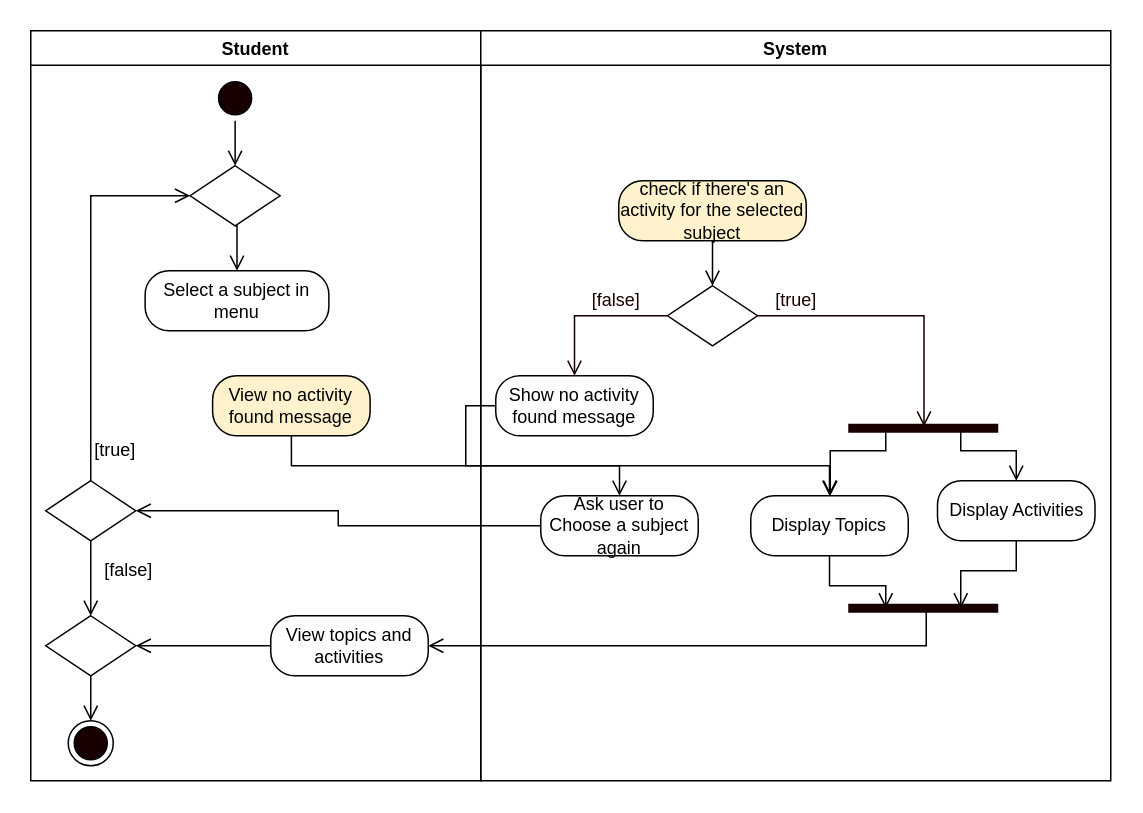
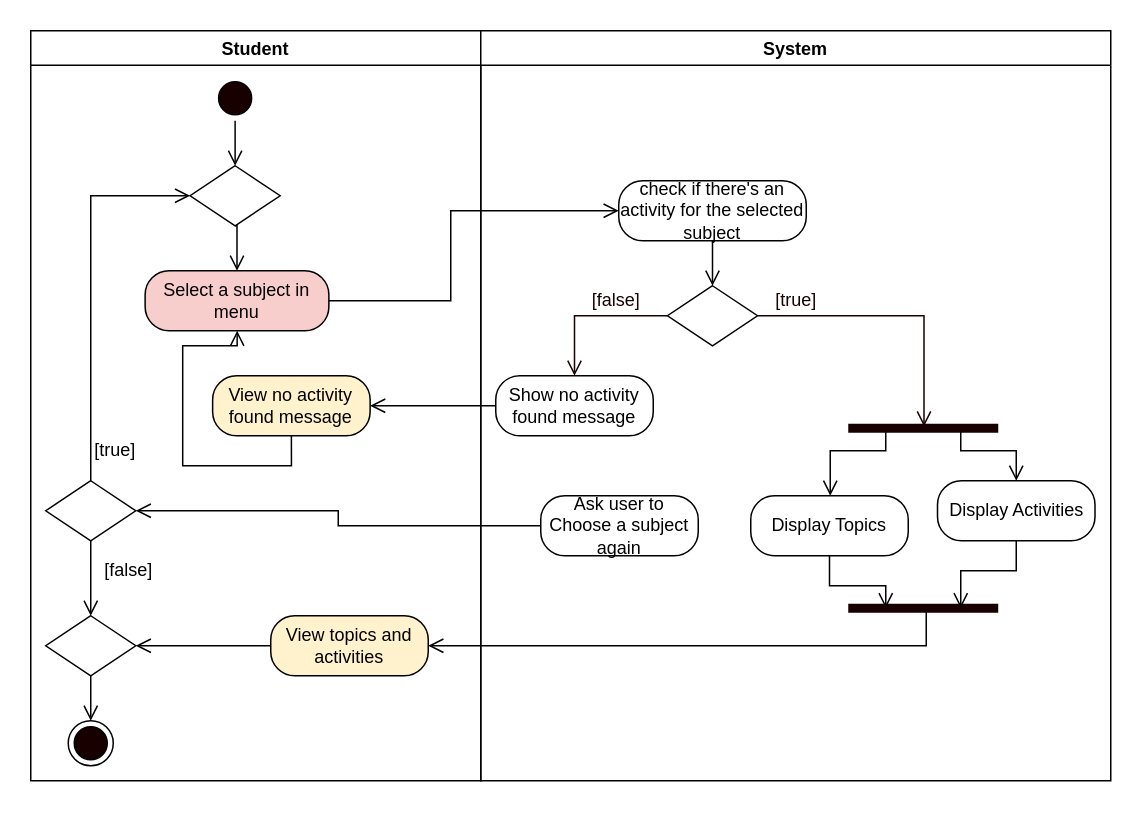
  <mxCell id="0" />
  <mxCell id="1" parent="0" />
  <mxCell id="2" value="Student" style="swimlane;startSize=23;" parent="1" vertex="1"><mxGeometry x="20" y="20" width="300" height="500" as="geometry" /></mxCell>
  <mxCell id="3" style="edgeStyle=orthogonalEdgeStyle;rounded=0;orthogonalLoop=1;jettySize=auto;html=1;exitX=0.5;exitY=1;exitDx=0;exitDy=0;entryX=0.5;entryY=0;entryDx=0;entryDy=0;endArrow=open;endFill=0;endSize=8;" parent="2" source="4" target="7" edge="1"><mxGeometry relative="1" as="geometry"><mxPoint x="136.25" y="110" as="targetPoint" /></mxGeometry></mxCell>
  <mxCell id="4" value="" style="ellipse;html=1;shape=startState;fillColor=#190000;" parent="2" vertex="1"><mxGeometry x="121.25" y="30" width="30" height="30" as="geometry" /></mxCell>
- <mxCell id="5" value="Select a subject in menu" style="rounded=1;whiteSpace=wrap;html=1;arcSize=40;" parent="2" vertex="1"><mxGeometry x="76.25" y="160" width="122.5" height="40" as="geometry" /></mxCell>
+ <mxCell id="5" value="Select a subject in menu" style="rounded=1;whiteSpace=wrap;html=1;arcSize=40;fillColor=#f8cecc;" parent="2" vertex="1"><mxGeometry x="76.25" y="160" width="122.5" height="40" as="geometry" /></mxCell>
  <mxCell id="6" style="edgeStyle=orthogonalEdgeStyle;rounded=0;orthogonalLoop=1;jettySize=auto;html=1;exitX=0.5;exitY=1;exitDx=0;exitDy=0;entryX=0.5;entryY=0;entryDx=0;entryDy=0;endArrow=open;endFill=0;endSize=8;" parent="2" source="7" target="5" edge="1"><mxGeometry relative="1" as="geometry" /></mxCell>
  <mxCell id="7" value="" style="rhombus;whiteSpace=wrap;html=1;" parent="2" vertex="1"><mxGeometry x="106.25" y="90" width="60" height="40" as="geometry" /></mxCell>
  <mxCell id="8" style="edgeStyle=orthogonalEdgeStyle;rounded=0;orthogonalLoop=1;jettySize=auto;html=1;exitX=0.5;exitY=0;exitDx=0;exitDy=0;entryX=0;entryY=0.5;entryDx=0;entryDy=0;endArrow=open;endFill=0;endSize=8;" parent="2" source="9" target="7" edge="1"><mxGeometry relative="1" as="geometry" /></mxCell>
  <mxCell id="9" value="" style="rhombus;whiteSpace=wrap;html=1;" parent="2" vertex="1"><mxGeometry x="10.0" y="300" width="60" height="40" as="geometry" /></mxCell>
  <mxCell id="10" value="[true]" style="text;html=1;align=center;verticalAlign=middle;resizable=0;points=[];autosize=1;strokeColor=none;" parent="2" vertex="1"><mxGeometry x="36.25" y="270" width="40" height="20" as="geometry" /></mxCell>
  <mxCell id="11" style="edgeStyle=orthogonalEdgeStyle;rounded=0;orthogonalLoop=1;jettySize=auto;html=1;exitX=0;exitY=0.5;exitDx=0;exitDy=0;entryX=1;entryY=0.5;entryDx=0;entryDy=0;endArrow=open;endFill=0;endSize=8;" parent="2" source="12" target="13" edge="1"><mxGeometry relative="1" as="geometry" /></mxCell>
- <mxCell id="12" value="View topics and activities" style="rounded=1;whiteSpace=wrap;html=1;arcSize=40;" parent="2" vertex="1"><mxGeometry x="160" y="390" width="105" height="40" as="geometry" /></mxCell>
+ <mxCell id="12" value="View topics and activities" style="rounded=1;whiteSpace=wrap;html=1;arcSize=40;fillColor=#fff2cc;" parent="2" vertex="1"><mxGeometry x="160" y="390" width="105" height="40" as="geometry" /></mxCell>
  <mxCell id="13" value="" style="rhombus;whiteSpace=wrap;html=1;" parent="2" vertex="1"><mxGeometry x="10.0" y="390" width="60" height="40" as="geometry" /></mxCell>
  <mxCell id="14" style="edgeStyle=orthogonalEdgeStyle;rounded=0;orthogonalLoop=1;jettySize=auto;html=1;exitX=0.5;exitY=1;exitDx=0;exitDy=0;endArrow=open;endFill=0;endSize=8;entryX=0.5;entryY=0;entryDx=0;entryDy=0;" parent="2" source="9" target="13" edge="1"><mxGeometry relative="1" as="geometry"><mxPoint x="137.552" y="340.0" as="targetPoint" /></mxGeometry></mxCell>
  <mxCell id="15" value="" style="ellipse;html=1;shape=endState;fillColor=#190000;" parent="2" vertex="1"><mxGeometry x="25" y="460" width="30" height="30" as="geometry" /></mxCell>
  <mxCell id="16" style="edgeStyle=orthogonalEdgeStyle;rounded=0;orthogonalLoop=1;jettySize=auto;html=1;exitX=0.5;exitY=1;exitDx=0;exitDy=0;endArrow=open;endFill=0;endSize=8;entryX=0.5;entryY=0;entryDx=0;entryDy=0;" parent="2" source="13" target="15" edge="1"><mxGeometry relative="1" as="geometry"><mxPoint x="100" y="465" as="targetPoint" /></mxGeometry></mxCell>
  <mxCell id="17" value="View no activity found message" style="rounded=1;whiteSpace=wrap;html=1;arcSize=40;fillColor=#fff2cc;" parent="2" vertex="1"><mxGeometry x="121.25" y="230" width="105" height="40" as="geometry" /></mxCell>
  <mxCell id="18" value="[false]" style="text;html=1;align=center;verticalAlign=middle;resizable=0;points=[];autosize=1;strokeColor=none;" parent="2" vertex="1"><mxGeometry x="40" y="350" width="50" height="20" as="geometry" /></mxCell>
  <mxCell id="19" value="System" style="swimlane;" parent="1" vertex="1"><mxGeometry x="320" y="20" width="420" height="500" as="geometry" /></mxCell>
  <mxCell id="20" value="" style="rhombus;whiteSpace=wrap;html=1;" parent="19" vertex="1"><mxGeometry x="124.5" y="170" width="60" height="40" as="geometry" /></mxCell>
  <mxCell id="21" value="&lt;font color=&quot;#190000&quot;&gt;[true]&lt;/font&gt;" style="text;html=1;align=center;verticalAlign=middle;resizable=0;points=[];autosize=1;strokeColor=none;fontColor=#FFFFFF;" parent="19" vertex="1"><mxGeometry x="189.5" y="170" width="40" height="20" as="geometry" /></mxCell>
  <mxCell id="22" value="&lt;font color=&quot;#190000&quot;&gt;[false]&lt;/font&gt;" style="text;html=1;align=center;verticalAlign=middle;resizable=0;points=[];autosize=1;strokeColor=none;fontColor=#FFFFFF;" parent="19" vertex="1"><mxGeometry x="65" y="170" width="50" height="20" as="geometry" /></mxCell>
  <mxCell id="23" value="Show no activity found message" style="rounded=1;whiteSpace=wrap;html=1;arcSize=40;" parent="19" vertex="1"><mxGeometry x="10" y="230" width="105" height="40" as="geometry" /></mxCell>
  <mxCell id="24" style="edgeStyle=orthogonalEdgeStyle;rounded=0;orthogonalLoop=1;jettySize=auto;html=1;exitX=0;exitY=0.5;exitDx=0;exitDy=0;fontColor=#FFFFFF;endArrow=open;endFill=0;endSize=8;strokeColor=#190000;entryX=0.5;entryY=0;entryDx=0;entryDy=0;" parent="19" source="20" target="23" edge="1"><mxGeometry relative="1" as="geometry"><mxPoint x="50" y="230" as="targetPoint" /></mxGeometry></mxCell>
  <mxCell id="25" style="edgeStyle=orthogonalEdgeStyle;rounded=0;orthogonalLoop=1;jettySize=auto;html=1;exitX=1;exitY=0.5;exitDx=0;exitDy=0;fontColor=#FFFFFF;endArrow=open;endFill=0;endSize=8;strokeColor=#190000;entryX=0.505;entryY=0.383;entryDx=0;entryDy=0;entryPerimeter=0;" parent="19" source="20" target="28" edge="1"><mxGeometry relative="1" as="geometry"><mxPoint x="230" y="230" as="targetPoint" /></mxGeometry></mxCell>
  <mxCell id="26" style="edgeStyle=orthogonalEdgeStyle;rounded=0;orthogonalLoop=1;jettySize=auto;html=1;exitX=0.75;exitY=0.5;exitDx=0;exitDy=0;exitPerimeter=0;entryX=0.5;entryY=0;entryDx=0;entryDy=0;endArrow=open;endFill=0;endSize=8;" parent="19" source="28" target="30" edge="1"><mxGeometry relative="1" as="geometry"><Array as="points"><mxPoint x="320" y="280" /><mxPoint x="357" y="280" /></Array></mxGeometry></mxCell>
  <mxCell id="27" style="edgeStyle=orthogonalEdgeStyle;rounded=0;orthogonalLoop=1;jettySize=auto;html=1;exitX=0.25;exitY=0.5;exitDx=0;exitDy=0;exitPerimeter=0;endArrow=open;endFill=0;endSize=8;" parent="19" source="28" target="29" edge="1"><mxGeometry relative="1" as="geometry"><Array as="points"><mxPoint x="270" y="280" /><mxPoint x="233" y="280" /></Array></mxGeometry></mxCell>
  <mxCell id="28" value="" style="shape=line;html=1;strokeWidth=6;strokeColor=#190000;" parent="19" vertex="1"><mxGeometry x="245" y="260" width="100" height="10" as="geometry" /></mxCell>
  <mxCell id="29" value="Display Topics" style="rounded=1;whiteSpace=wrap;html=1;arcSize=40;" parent="19" vertex="1"><mxGeometry x="180" y="310" width="105" height="40" as="geometry" /></mxCell>
  <mxCell id="30" value="Display Activities" style="rounded=1;whiteSpace=wrap;html=1;arcSize=40;" parent="19" vertex="1"><mxGeometry x="304.5" y="300" width="105" height="40" as="geometry" /></mxCell>
  <mxCell id="31" style="edgeStyle=orthogonalEdgeStyle;rounded=0;orthogonalLoop=1;jettySize=auto;html=1;exitX=0.5;exitY=1;exitDx=0;exitDy=0;entryX=0.5;entryY=0;entryDx=0;entryDy=0;endArrow=open;endFill=0;endSize=8;" parent="19" source="32" target="20" edge="1"><mxGeometry relative="1" as="geometry" /></mxCell>
- <mxCell id="32" value="check if there's an activity for the selected subject" style="rounded=1;whiteSpace=wrap;html=1;arcSize=40;fillColor=#fff2cc;" parent="19" vertex="1"><mxGeometry x="92" y="100" width="125" height="40" as="geometry" /></mxCell>
+ <mxCell id="32" value="check if there's an activity for the selected subject" style="rounded=1;whiteSpace=wrap;html=1;arcSize=40;" parent="19" vertex="1"><mxGeometry x="92" y="100" width="125" height="40" as="geometry" /></mxCell>
  <mxCell id="33" value="Ask user to Choose a subject again" style="rounded=1;whiteSpace=wrap;html=1;arcSize=40;" parent="19" vertex="1"><mxGeometry x="40" y="310" width="105" height="40" as="geometry" /></mxCell>
+ <mxCell id="34" style="edgeStyle=orthogonalEdgeStyle;rounded=0;orthogonalLoop=1;jettySize=auto;html=1;exitX=1;exitY=0.5;exitDx=0;exitDy=0;entryX=0;entryY=0.5;entryDx=0;entryDy=0;endArrow=open;endFill=0;endSize=8;" parent="1" source="5" target="32" edge="1"><mxGeometry relative="1" as="geometry"><mxPoint x="450" y="210" as="targetPoint" /><Array as="points"><mxPoint x="300" y="200" /><mxPoint x="300" y="140" /></Array></mxGeometry></mxCell>
  <mxCell id="35" style="edgeStyle=orthogonalEdgeStyle;rounded=0;orthogonalLoop=1;jettySize=auto;html=1;exitX=0.52;exitY=0.7;exitDx=0;exitDy=0;exitPerimeter=0;entryX=1;entryY=0.5;entryDx=0;entryDy=0;endArrow=open;endFill=0;endSize=8;" parent="1" source="36" target="12" edge="1"><mxGeometry relative="1" as="geometry"><Array as="points"><mxPoint x="617" y="430" /></Array></mxGeometry></mxCell>
  <mxCell id="36" value="" style="shape=line;html=1;strokeWidth=6;strokeColor=#190000;" parent="1" vertex="1"><mxGeometry x="565" y="400" width="100" height="10" as="geometry" /></mxCell>
  <mxCell id="37" style="edgeStyle=orthogonalEdgeStyle;rounded=0;orthogonalLoop=1;jettySize=auto;html=1;exitX=0.5;exitY=1;exitDx=0;exitDy=0;entryX=0.25;entryY=0.5;entryDx=0;entryDy=0;entryPerimeter=0;endArrow=open;endFill=0;endSize=8;" parent="1" source="29" target="36" edge="1"><mxGeometry relative="1" as="geometry" /></mxCell>
  <mxCell id="38" style="edgeStyle=orthogonalEdgeStyle;rounded=0;orthogonalLoop=1;jettySize=auto;html=1;exitX=0.5;exitY=1;exitDx=0;exitDy=0;entryX=0.75;entryY=0.5;entryDx=0;entryDy=0;entryPerimeter=0;endArrow=open;endFill=0;endSize=8;" parent="1" source="30" target="36" edge="1"><mxGeometry relative="1" as="geometry" /></mxCell>
  <mxCell id="39" style="edgeStyle=orthogonalEdgeStyle;rounded=0;orthogonalLoop=1;jettySize=auto;html=1;exitX=0;exitY=0.5;exitDx=0;exitDy=0;entryX=1;entryY=0.5;entryDx=0;entryDy=0;endArrow=open;endFill=0;endSize=8;" parent="1" source="33" target="9" edge="1"><mxGeometry relative="1" as="geometry" /></mxCell>
- <mxCell id="40" style="edgeStyle=orthogonalEdgeStyle;rounded=0;orthogonalLoop=1;jettySize=auto;html=1;exitX=0.5;exitY=1;exitDx=0;exitDy=0;entryX=0.5;entryY=0;entryDx=0;entryDy=0;endArrow=open;endFill=0;endSize=8;" parent="1" source="17" target="33" edge="1"><mxGeometry relative="1" as="geometry" /></mxCell>
- <mxCell id="41" style="edgeStyle=orthogonalEdgeStyle;rounded=0;orthogonalLoop=1;jettySize=auto;html=1;exitX=0;exitY=0.5;exitDx=0;exitDy=0;endArrow=open;endFill=0;endSize=8;" parent="1" source="23" target="29" edge="1"><mxGeometry relative="1" as="geometry" /></mxCell>
+ <mxCell id="40" style="edgeStyle=orthogonalEdgeStyle;rounded=0;orthogonalLoop=1;jettySize=auto;html=1;exitX=0.5;exitY=1;exitDx=0;exitDy=0;endArrow=open;endFill=0;endSize=8;" parent="1" source="17" target="5" edge="1"><mxGeometry relative="1" as="geometry" /></mxCell>
+ <mxCell id="41" style="edgeStyle=orthogonalEdgeStyle;rounded=0;orthogonalLoop=1;jettySize=auto;html=1;exitX=0;exitY=0.5;exitDx=0;exitDy=0;entryX=1;entryY=0.5;entryDx=0;entryDy=0;endArrow=open;endFill=0;endSize=8;" parent="1" source="23" target="17" edge="1"><mxGeometry relative="1" as="geometry" /></mxCell>
